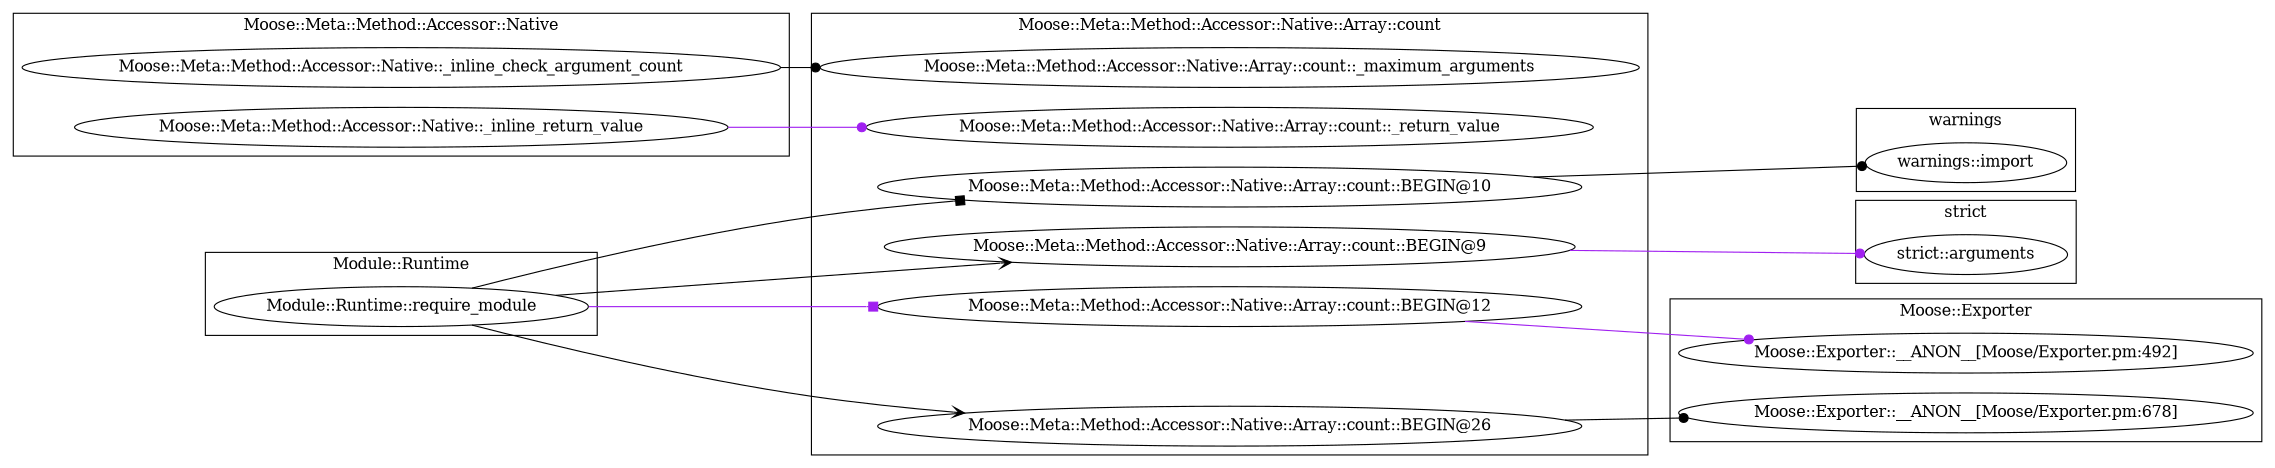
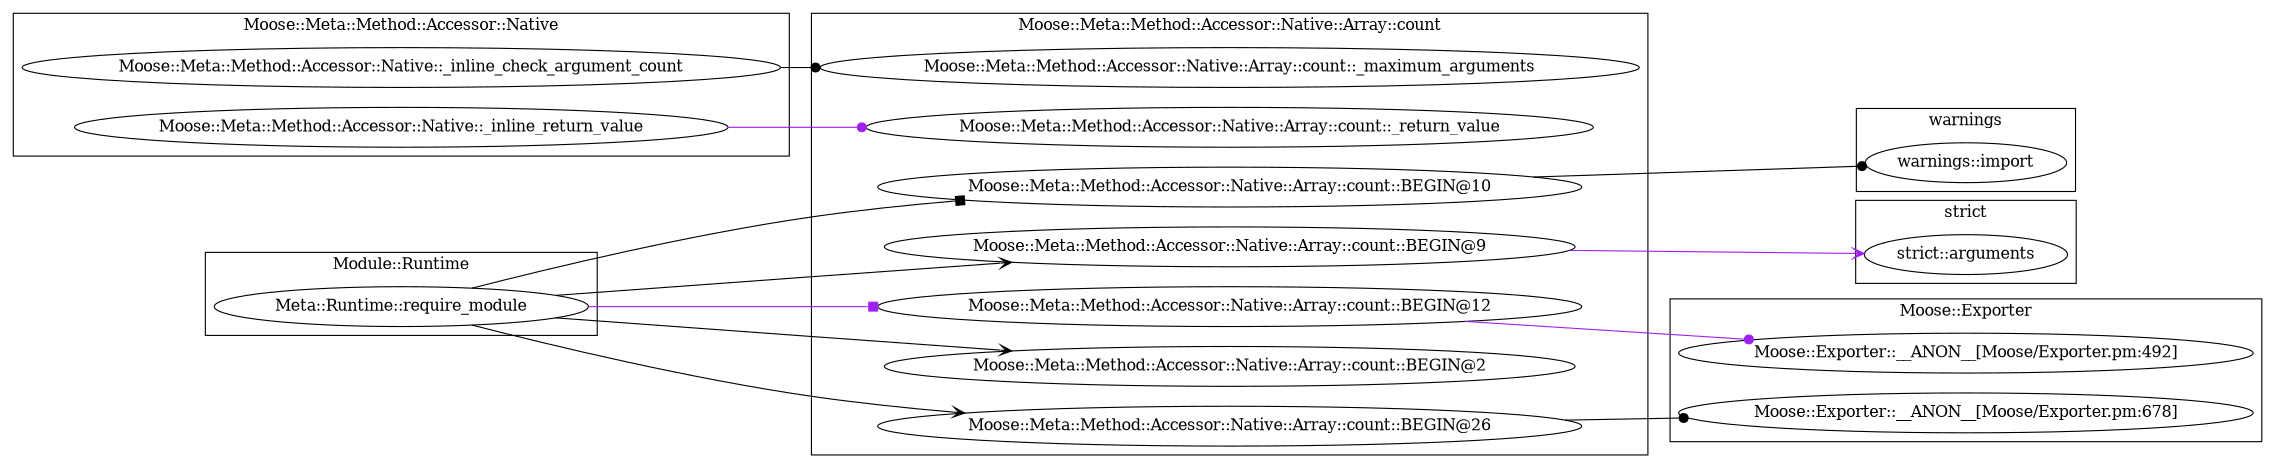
  digraph {
    rankdir=LR
    edge [arrowhead=dot color=black]
    "warnings::import"
    "Moose::Meta::Method::Accessor::Native::_inline_check_argument_count"
    "Moose::Meta::Method::Accessor::Native::_inline_return_value"
-   "Module::Runtime::require_module"
+   "Module::Runtime::require_module" [label="Meta::Runtime::require_module"]
    "Moose::Exporter::__ANON__[Moose/Exporter.pm:492]"
    "Moose::Exporter::__ANON__[Moose/Exporter.pm:678]"
    "Moose::Meta::Method::Accessor::Native::Array::count::BEGIN@10"
    "Moose::Meta::Method::Accessor::Native::Array::count::BEGIN@9"
    "Moose::Meta::Method::Accessor::Native::Array::count::BEGIN@26"
    "Moose::Meta::Method::Accessor::Native::Array::count::_maximum_arguments"
    "Moose::Meta::Method::Accessor::Native::Array::count::_return_value"
+   "Moose::Meta::Method::Accessor::Native::Array::count::BEGIN@2"
    "Moose::Meta::Method::Accessor::Native::Array::count::BEGIN@12"
    n14 [label="strict::arguments"]
    subgraph cluster_1 {
      label=warnings
      "warnings::import"
    }
    subgraph cluster_2 {
      label="Moose::Meta::Method::Accessor::Native"
      "Moose::Meta::Method::Accessor::Native::_inline_check_argument_count"
      "Moose::Meta::Method::Accessor::Native::_inline_return_value"
    }
    subgraph cluster_3 {
      label="Module::Runtime"
      "Module::Runtime::require_module"
    }
    subgraph cluster_4 {
      label="Moose::Exporter"
      "Moose::Exporter::__ANON__[Moose/Exporter.pm:492]"
      "Moose::Exporter::__ANON__[Moose/Exporter.pm:678]"
    }
    subgraph cluster_5 {
      label="Moose::Meta::Method::Accessor::Native::Array::count"
      "Moose::Meta::Method::Accessor::Native::Array::count::BEGIN@10"
      "Moose::Meta::Method::Accessor::Native::Array::count::BEGIN@9"
      "Moose::Meta::Method::Accessor::Native::Array::count::BEGIN@26"
      "Moose::Meta::Method::Accessor::Native::Array::count::_maximum_arguments"
      "Moose::Meta::Method::Accessor::Native::Array::count::_return_value"
+     "Moose::Meta::Method::Accessor::Native::Array::count::BEGIN@2"
      "Moose::Meta::Method::Accessor::Native::Array::count::BEGIN@12"
    }
    subgraph cluster_6 {
      label="strict"
      n14
    }
    "Moose::Meta::Method::Accessor::Native::_inline_check_argument_count" -> "Moose::Meta::Method::Accessor::Native::Array::count::_maximum_arguments"
    "Moose::Meta::Method::Accessor::Native::_inline_return_value" -> "Moose::Meta::Method::Accessor::Native::Array::count::_return_value" [color=purple]
    "Module::Runtime::require_module" -> "Moose::Meta::Method::Accessor::Native::Array::count::BEGIN@10" [arrowhead=box]
    "Module::Runtime::require_module" -> "Moose::Meta::Method::Accessor::Native::Array::count::BEGIN@9" [arrowhead=vee]
    "Module::Runtime::require_module" -> "Moose::Meta::Method::Accessor::Native::Array::count::BEGIN@26" [arrowhead=vee]
+   "Module::Runtime::require_module" -> "Moose::Meta::Method::Accessor::Native::Array::count::BEGIN@2" [arrowhead=vee]
    "Module::Runtime::require_module" -> "Moose::Meta::Method::Accessor::Native::Array::count::BEGIN@12" [arrowhead=box color=purple]
    "Moose::Meta::Method::Accessor::Native::Array::count::BEGIN@10" -> "warnings::import"
-   "Moose::Meta::Method::Accessor::Native::Array::count::BEGIN@9" -> n14 [color=purple]
+   "Moose::Meta::Method::Accessor::Native::Array::count::BEGIN@9" -> n14 [arrowhead=vee color=purple]
    "Moose::Meta::Method::Accessor::Native::Array::count::BEGIN@26" -> "Moose::Exporter::__ANON__[Moose/Exporter.pm:678]"
    "Moose::Meta::Method::Accessor::Native::Array::count::BEGIN@12" -> "Moose::Exporter::__ANON__[Moose/Exporter.pm:492]" [color=purple]
  }
